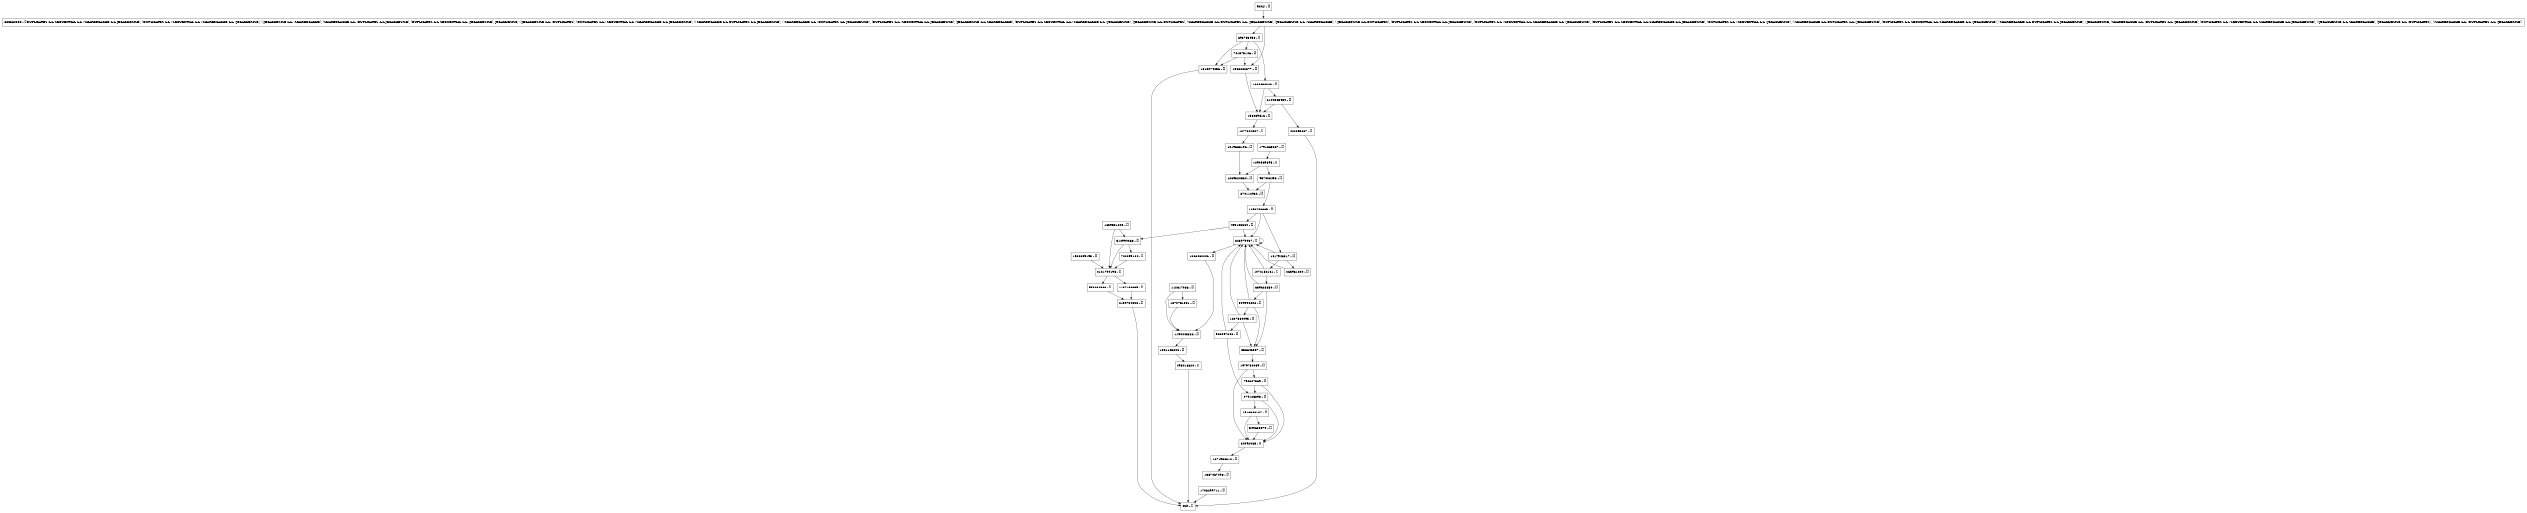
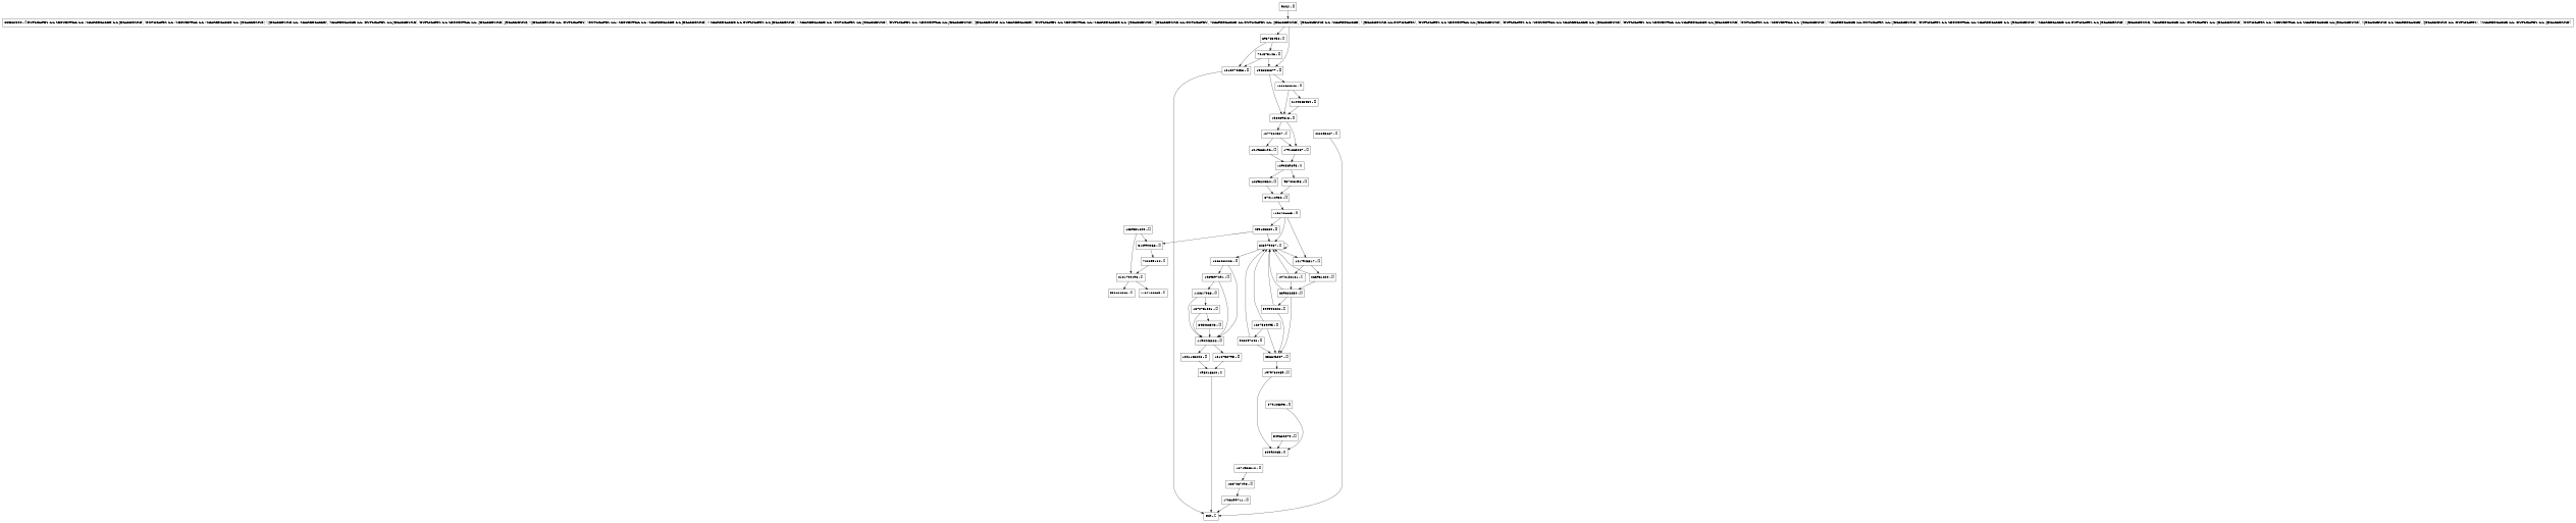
  digraph {
    node [shape=record]
    n1 [label="1791865287 - []"]
    n2 [label="1290569895 - []"]
    n3 [label="1269320564 - []"]
    n4 [label="957003498 - []"]
    n5 [label="1107100339 - []"]
-   n6 [label="2139724808 - []"]
    n7 [label="exit - []"]
-   n8 [label="1920359195 - []"]
    n9 [label="2121700196 - []"]
    n10 [label="953224066 - []"]
    n11 [label="422395637 - []"]
    n12 [label="279123893 - []"]
-   n13 [label="1916340107 - []"]
    n14 [label="34092065 - []"]
    n15 [label="549625379 - []"]
    n16 [label="1671958310 - []"]
    n17 [label="1608430048 - []"]
    n18 [label="2144365454 - []"]
    n19 [label="158289816 - []"]
    n20 [label="1077304527 - []"]
    n21 [label="1703299711 - []"]
    n22 [label="870112932 - []"]
    n23 [label="1292756339 - []"]
-   n24 [label="790607569 - []"]
    n25 [label="1367467498 - []"]
    n26 [label="639323350 - []"]
    n27 [label="356646337 - []"]
    n28 [label="828979037 - []"]
    n29 [label="399990206 - []"]
    n30 [label="1979730059 - []"]
    n31 [label="1366462206 - []"]
    n32 [label="1227584095 - []"]
    n33 [label="459133384 - []"]
    n34 [label="312990268 - []"]
    n35 [label="1639501240 - []"]
    n36 [label="1019663196 - []"]
    n37 [label="900397648 - []"]
    n38 [label="1501163206 - []"]
    n39 [label="495418820 - []"]
+   n40 [label="1489397291 - []"]
    n41 [label="1190443222 - []"]
    n42 [label="112617068 - []"]
+   n43 [label="1816753795 - []"]
    n44 [label="entry - []"]
    n45 [label="835360853 - [(DUPLICATES && SEQUENTIAL && !SHAREDCACHE && JECACHESIZE), (DUPLICATES && !SEQUENTIAL && !SHAREDCACHE && !JECACHESIZE), (!JECACHESIZE && !SHAREDCACHE), (SHAREDCACHE && !DUPLICATES && JECACHESIZE), (DUPLICATES && SEQUENTIAL && !JECACHESIZE), JECACHESIZE, (!JECACHESIZE && !DUPLICATES), (DUPLICATES && !SEQUENTIAL && !SHAREDCACHE && JECACHESIZE), (!SHAREDCACHE && DUPLICATES && JECACHESIZE), (!SHAREDCACHE && !DUPLICATES && JECACHESIZE), (DUPLICATES && !SEQUENTIAL && JECACHESIZE), (JECACHESIZE && SHAREDCACHE), (DUPLICATES && SEQUENTIAL && !SHAREDCACHE && !JECACHESIZE), (JECACHESIZE && DUPLICATES), (SHAREDCACHE && DUPLICATES && !JECACHESIZE), (JECACHESIZE && !SHAREDCACHE), (!JECACHESIZE && DUPLICATES), (DUPLICATES && SEQUENTIAL && JECACHESIZE), (DUPLICATES && !SEQUENTIAL && SHAREDCACHE && !JECACHESIZE), (DUPLICATES && SEQUENTIAL && SHAREDCACHE && JECACHESIZE), (DUPLICATES && !SEQUENTIAL && !JECACHESIZE), (!SHAREDCACHE && DUPLICATES && !JECACHESIZE), (DUPLICATES && SEQUENTIAL && SHAREDCACHE && !JECACHESIZE), (SHAREDCACHE && DUPLICATES && JECACHESIZE), !JECACHESIZE, (SHAREDCACHE && !DUPLICATES && !JECACHESIZE), (DUPLICATES && !SEQUENTIAL && SHAREDCACHE && JECACHESIZE), (!JECACHESIZE && SHAREDCACHE), (JECACHESIZE && !DUPLICATES), (!SHAREDCACHE && !DUPLICATES && !JECACHESIZE)]"]
    n46 [label="1566662877 - []"]
    n47 [label="693733458 - []"]
    n48 [label="1370751351 - []"]
+   n49 [label="845488543 - []"]
    n50 [label="701575146 - []"]
    n51 [label="1813074256 - []"]
    n52 [label="265961220 - []"]
    n53 [label="1417943317 - []"]
    n54 [label="1072152161 - []"]
    n55 [label="722099184 - []"]
    n1 -> n2
    n2 -> n3
    n2 -> n4
    n3 -> n22
    n4 -> n22
-   n5 -> n6
-   n6 -> n7
-   n8 -> n9
    n9 -> n5
    n9 -> n10
-   n10 -> n6
    n11 -> n7
-   n12 -> n13
    n12 -> n14
-   n13 -> n14
-   n13 -> n15
-   n14 -> n16
    n15 -> n14
    n16 -> n25
    n17 -> n18
    n17 -> n19
-   n18 -> n11
    n18 -> n19
+   n19 -> n1
    n19 -> n20
+   n20 -> n1
    n20 -> n36
    n21 -> n7
-   n4 -> n23
+   n22 -> n23
    n23 -> n28
    n23 -> n33
    n23 -> n53
-   n24 -> n12
-   n24 -> n14
+   n25 -> n21
    n26 -> n27
    n26 -> n28
    n26 -> n29
    n27 -> n30
    n28 -> n28
    n28 -> n31
    n29 -> n27
    n29 -> n28
-   n29 -> n32
    n30 -> n14
-   n30 -> n24
+   n31 -> n40
    n31 -> n41
    n32 -> n27
    n32 -> n28
    n32 -> n37
    n33 -> n28
    n33 -> n34
-   n34 -> n9
    n34 -> n55
    n35 -> n9
    n35 -> n34
-   n36 -> n3
-   n37 -> n12
+   n36 -> n2
+   n37 -> n27
    n37 -> n28
    n38 -> n39
    n39 -> n7
+   n40 -> n41
+   n40 -> n42
    n41 -> n38
+   n41 -> n43
    n42 -> n41
    n42 -> n48
+   n43 -> n39
    n44 -> n45
    n45 -> n46
    n45 -> n47
-   n47 -> n17
+   n46 -> n17
    n46 -> n19
    n47 -> n50
    n47 -> n51
    n48 -> n41
+   n48 -> n49
+   n49 -> n41
    n50 -> n46
    n50 -> n51
    n51 -> n7
+   n52 -> n26
    n52 -> n28
-   n53 -> n28
+   n28 -> n53
    n53 -> n52
    n53 -> n54
    n54 -> n26
    n54 -> n28
    n55 -> n9
  }
